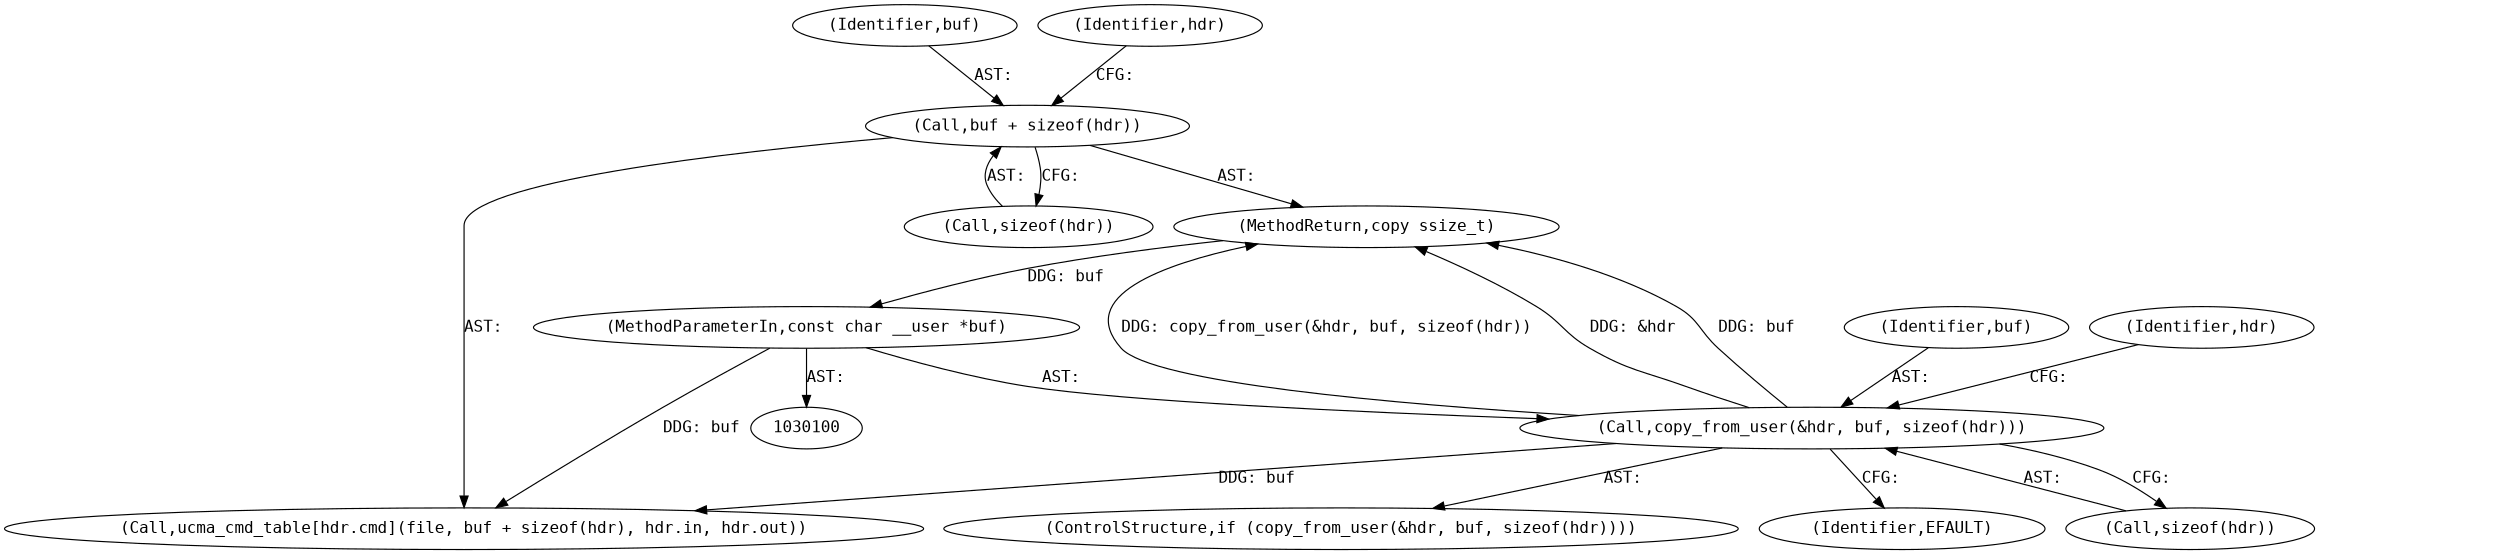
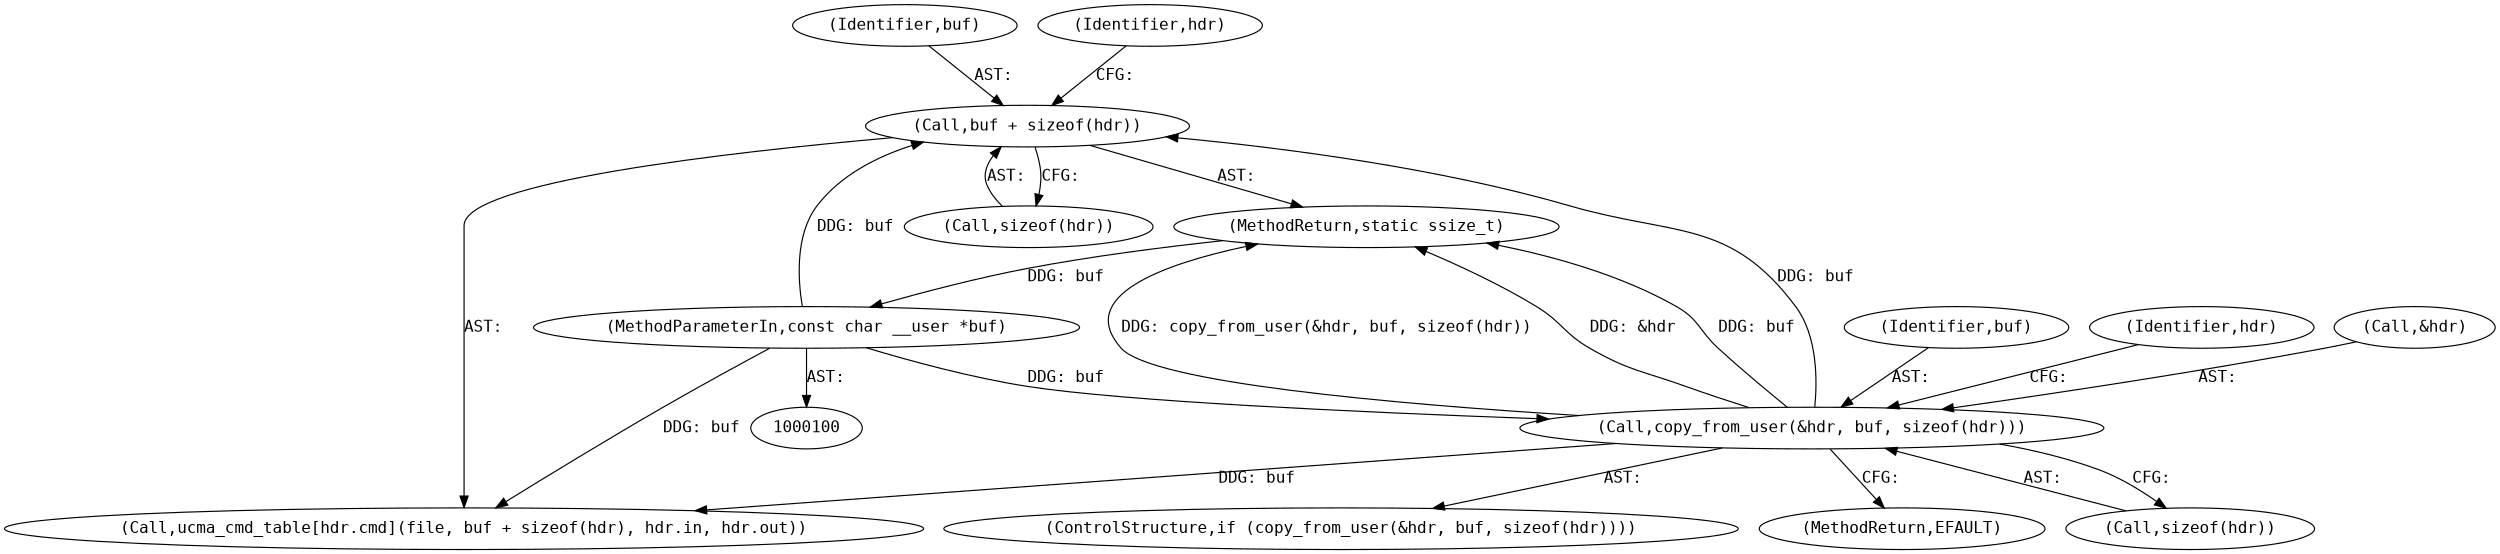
  digraph {
    fontname="DejaVu Sans Mono"
    node [fontname="DejaVu Sans Mono"]
    edge [fontname="DejaVu Sans Mono"]
    n1 [label="(Call,buf + sizeof(hdr))"]
    n2 [label="(Call,ucma_cmd_table[hdr.cmd](file, buf + sizeof(hdr), hdr.in, hdr.out))"]
-   n3 [label="(MethodReturn,copy ssize_t)"]
+   n3 [label="(MethodReturn,static ssize_t)"]
    n4 [label="(Call,sizeof(hdr))"]
    n5 [label="(MethodParameterIn,const char __user *buf)"]
    n6 [label="(Call,copy_from_user(&hdr, buf, sizeof(hdr)))"]
    n7 [label="(Call,sizeof(hdr))"]
    n8 [label="(ControlStructure,if (copy_from_user(&hdr, buf, sizeof(hdr))))"]
-   n9 [label="(Identifier,EFAULT)"]
-   1000100 [label=1030100]
+   n9 [label="(MethodReturn,EFAULT)"]
+   1000100
    n11 [label="(Identifier,buf)"]
    n12 [label="(Identifier,hdr)"]
    n13 [label="(Identifier,buf)"]
+   n14 [label="(Call,&hdr)"]
    n15 [label="(Identifier,hdr)"]
    n1 -> n2 [label="AST: "]
    n1 -> n3 [label="AST: "]
    n1 -> n4 [label="CFG: "]
    n3 -> n5 [label="DDG: buf"]
    n4 -> n1 [label="AST: "]
+   n5 -> n1 [label="DDG: buf"]
    n5 -> n2 [label="DDG: buf"]
-   n5 -> n6 [label="AST: "]
+   n5 -> n6 [label="DDG: buf"]
    n5 -> 1000100 [label="AST: "]
+   n6 -> n1 [label="DDG: buf"]
    n6 -> n2 [label="DDG: buf"]
    n6 -> n3 [label="DDG: &hdr"]
    n6 -> n3 [label="DDG: buf"]
    n6 -> n3 [label="DDG: copy_from_user(&hdr, buf, sizeof(hdr))"]
    n6 -> n7 [label="CFG: "]
    n6 -> n8 [label="AST: "]
    n6 -> n9 [label="CFG: "]
    n7 -> n6 [label="AST: "]
    n11 -> n6 [label="AST: "]
    n12 -> n6 [label="CFG: "]
    n13 -> n1 [label="AST: "]
+   n14 -> n6 [label="AST: "]
    n15 -> n1 [label="CFG: "]
  }
